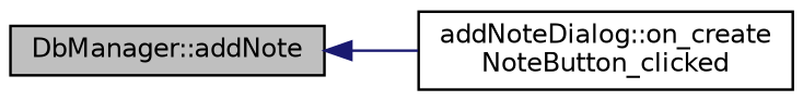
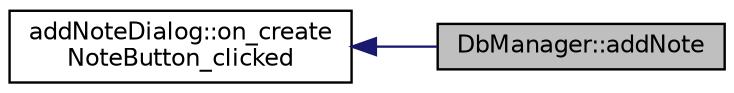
  digraph {
    rankdir=LR
    node [color=black fontname=Helvetica fontsize=10 shape=record style=filled]
    n1 [fillcolor=grey75 fontcolor=black height=0.2 label="DbManager::addNote" width=0.4]
    n2 [fillcolor=white height=0.2 label="addNoteDialog::on_create\lNoteButton_clicked" width=0.4]
-   n1 -> n2 [color=midnightblue dir=back fontname=Helvetica fontsize=10 labelfontname=Helvetica labelfontsize=10 style=solid]
+   n2 -> n1 [color=midnightblue dir=back fontname=Helvetica fontsize=10 labelfontname=Helvetica labelfontsize=10 style=solid]
  }
